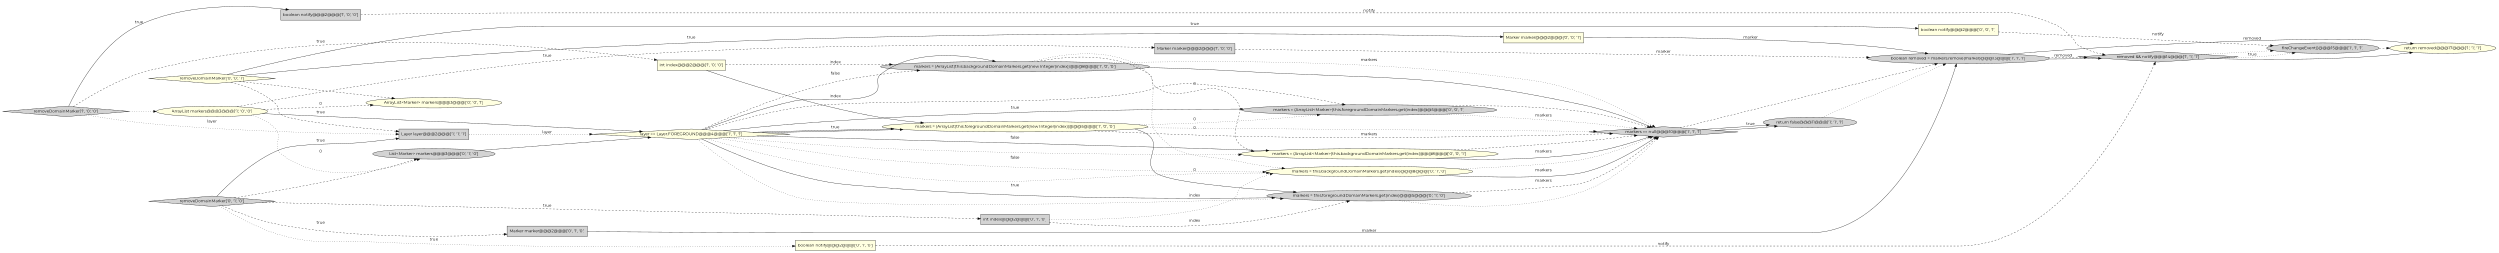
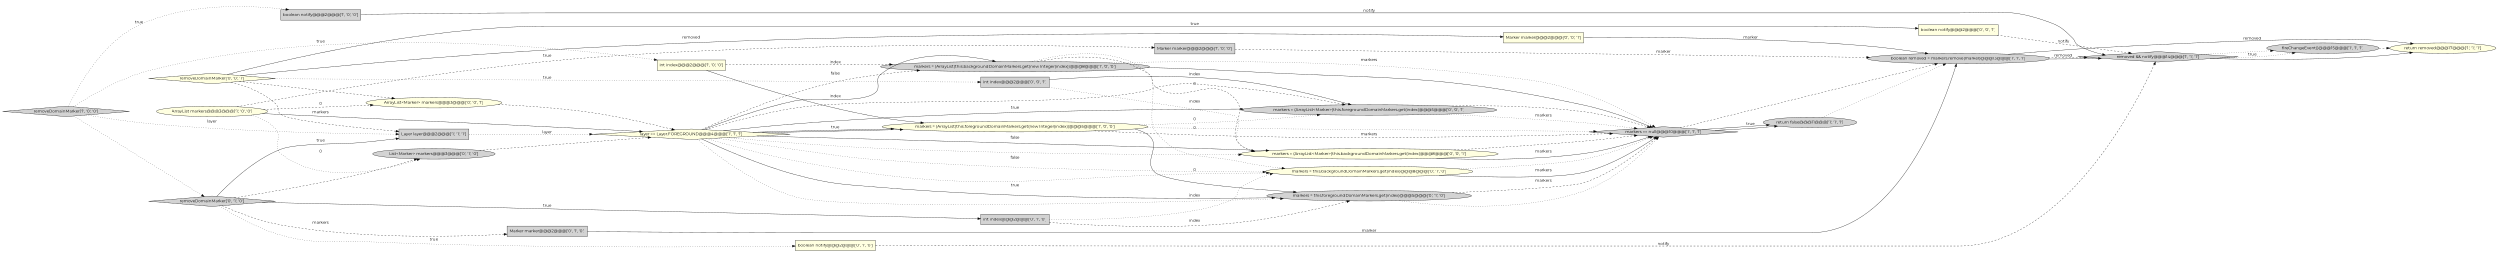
  digraph {
    fontname=Montserrat
    rankdir=LR
    node [fillcolor=lightgrey fontname=Montserrat shape=ellipse style=filled]
    edge [fontname=Montserrat style=solid]
    n1 [label="List<Marker> markers@@@3@@@['0', '1', '0']"]
    n2 [fillcolor=lightyellow label="layer == Layer.FOREGROUND@@@4@@@['1', '1', '1']" shape=diamond]
    n3 [fillcolor=lightyellow label="markers = (ArrayList<Marker>)this.backgroundDomainMarkers.get(index)@@@8@@@['0', '0', '1']"]
    n4 [label="markers = (ArrayList<Marker>)this.foregroundDomainMarkers.get(index)@@@5@@@['0', '0', '1']"]
    n5 [label="markers = (ArrayList)this.backgroundDomainMarkers.get(new Integer(index))@@@8@@@['1', '0', '0']"]
    n6 [fillcolor=lightyellow label="markers = this.backgroundDomainMarkers.get(index)@@@8@@@['0', '1', '0']"]
    n7 [label="markers = this.foregroundDomainMarkers.get(index)@@@5@@@['0', '1', '0']"]
    n8 [fillcolor=lightyellow label="markers = (ArrayList)this.foregroundDomainMarkers.get(new Integer(index))@@@5@@@['1', '0', '0']"]
    n9 [label="Marker marker@@@2@@@['1', '0', '0']" shape=box]
    n10 [label="boolean removed = markers.remove(marker)@@@13@@@['1', '1', '1']"]
    n11 [label="removed && notify@@@14@@@['1', '1', '1']" shape=diamond]
    n12 [fillcolor=lightyellow label="return removed@@@17@@@['1', '1', '1']"]
+   n13 [label="int index@@@2@@@['0', '0', '1']" shape=box]
    n14 [label="markers == null@@@10@@@['1', '1', '1']" shape=diamond]
    n15 [label="boolean notify@@@2@@@['1', '0', '0']" shape=box]
    n16 [label="fireChangeEvent()@@@15@@@['1', '1', '1']"]
    n17 [label="Marker marker@@@2@@@['0', '1', '0']" shape=box]
    n18 [label="removeDomainMarker['0', '1', '0']" shape=diamond]
    n19 [label="Layer layer@@@2@@@['1', '1', '1']" shape=box]
    n20 [label="int index@@@2@@@['0', '1', '0']" shape=box]
    n21 [fillcolor=lightyellow label="boolean notify@@@2@@@['0', '1', '0']" shape=box]
    n22 [fillcolor=lightyellow label="Marker marker@@@2@@@['0', '0', '1']" shape=box]
    n23 [fillcolor=lightyellow label="removeDomainMarker['0', '0', '1']" shape=diamond]
    n24 [fillcolor=lightyellow label="boolean notify@@@2@@@['0', '0', '1']" shape=box]
    n25 [fillcolor=lightyellow label="ArrayList<Marker> markers@@@3@@@['0', '0', '1']"]
    n26 [label="return false@@@11@@@['1', '1', '1']"]
    n27 [label="removeDomainMarker['1', '0', '0']" shape=diamond]
    n28 [fillcolor=lightyellow label="int index@@@2@@@['1', '0', '0']" shape=box]
    n29 [fillcolor=lightyellow label="ArrayList markers@@@3@@@['1', '0', '0']"]
-   n1 -> n2
+   n1 -> n2 [style=dashed]
    n2 -> n3 [label=false]
    n2 -> n3 [style=dotted]
    n2 -> n4 [style=dashed]
    n2 -> n4 [label=true]
    n2 -> n5 [label=false style=dashed]
    n2 -> n5
    n2 -> n6 [label=false style=dotted]
    n2 -> n6 [style=dotted]
    n2 -> n7 [style=dotted]
    n2 -> n7 [label=true]
    n2 -> n8 [label=true]
    n2 -> n8
    n3 -> n14 [label=markers]
    n3 -> n14 [style=dashed]
    n4 -> n14 [style=dashed]
    n4 -> n14 [label=markers style=dotted]
    n5 -> n3 [label=0 style=dashed]
    n5 -> n6 [label=0 style=dotted]
    n5 -> n14
    n5 -> n14 [label=markers style=dotted]
    n6 -> n14 [style=dotted]
    n6 -> n14 [label=markers]
    n7 -> n14 [label=markers style=dashed]
    n7 -> n14 [style=dotted]
    n8 -> n4 [label=0 style=dotted]
    n8 -> n7 [label=0]
    n8 -> n14 [style=dotted]
    n8 -> n14 [label=markers style=dashed]
    n9 -> n10 [label=marker style=dashed]
    n10 -> n11 [label=removed style=dashed]
    n10 -> n11
    n10 -> n12 [label=removed]
    n11 -> n12
    n11 -> n16 [label=true style=dotted]
    n11 -> n16 [style=dotted]
+   n13 -> n3 [label=index style=dotted]
+   n13 -> n4 [label=index]
    n14 -> n10 [style=dashed]
    n14 -> n26 [label=true]
    n14 -> n26
-   n15 -> n11 [label=notify style=dashed]
+   n15 -> n11 [label=notify]
    n16 -> n12 [style=dashed]
    n17 -> n10 [label=marker]
    n18 -> n1 [style=dashed]
-   n18 -> n17 [label=true style=dashed]
+   n18 -> n17 [label=markers style=dashed]
    n18 -> n19 [label=true]
-   n18 -> n20 [label=true style=dashed]
+   n18 -> n20 [label=true]
    n18 -> n21 [label=true style=dotted]
    n19 -> n2 [label=layer style=dotted]
    n20 -> n6 [label=index style=dotted]
    n20 -> n7 [label=index style=dashed]
    n21 -> n11 [label=notify style=dashed]
    n22 -> n10 [label=marker]
-   n23 -> n19 [label=true style=dashed]
-   n23 -> n22 [label=true]
+   n23 -> n13 [label=true style=dotted]
+   n23 -> n19 [label=markers style=dashed]
+   n23 -> n22 [label=removed]
    n23 -> n24 [label=true]
    n23 -> n25 [style=dashed]
-   n24 -> n16 [label=notify style=dashed]
+   n24 -> n11 [label=notify style=dashed]
+   n25 -> n2 [style=dashed]
    n26 -> n10 [style=dotted]
-   n27 -> n15 [label=true]
+   n27 -> n15 [label=true style=dotted]
    n27 -> n19 [label=layer style=dotted]
-   n27 -> n28 [label=true style=dashed]
-   n27 -> n29 [style=dotted]
+   n27 -> n28 [label=true style=dotted]
+   n27 -> n18 [style=dotted]
    n28 -> n5 [label=index style=dashed]
    n28 -> n8 [label=index]
    n29 -> n1 [label=0 style=dotted]
    n29 -> n2
    n29 -> n9 [label=true style=dashed]
    n29 -> n25 [label=0 style=dashed]
  }
